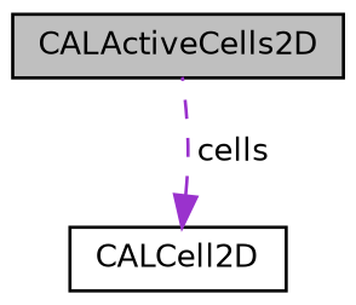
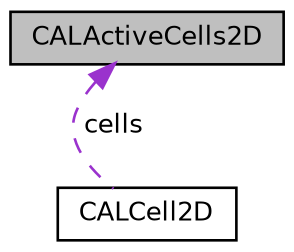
  digraph {
    node [color=black fontname=Helvetica fontsize=10 shape=record style=filled]
    n1 [fillcolor=grey75 fontcolor=black height=0.2 label=CALActiveCells2D width=0.4]
    n2 [fillcolor=white height=0.2 label=CALCell2D width=0.4]
-   n2 -> n1 [color=darkorchid3 dir=back fontname=Helvetica fontsize=10 label=" cells" labelfontname=Helvetica labelfontsize=10 style=dashed]
+   n1 -> n2 [color=darkorchid3 dir=back fontname=Helvetica fontsize=10 label=" cells" labelfontname=Helvetica labelfontsize=10 style=dashed]
  }
